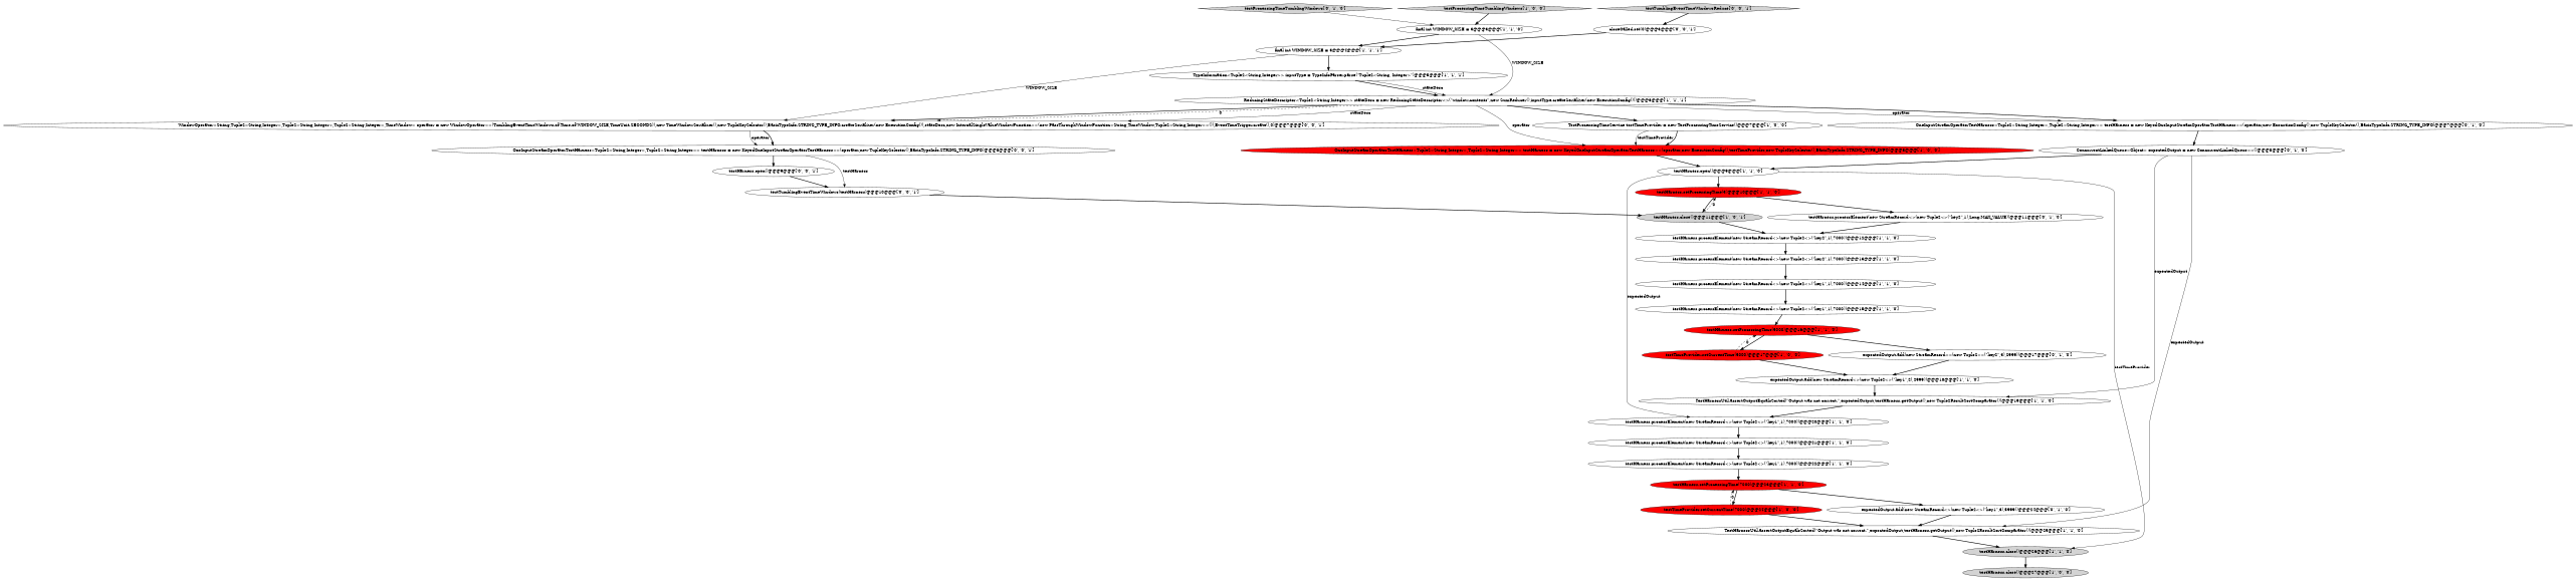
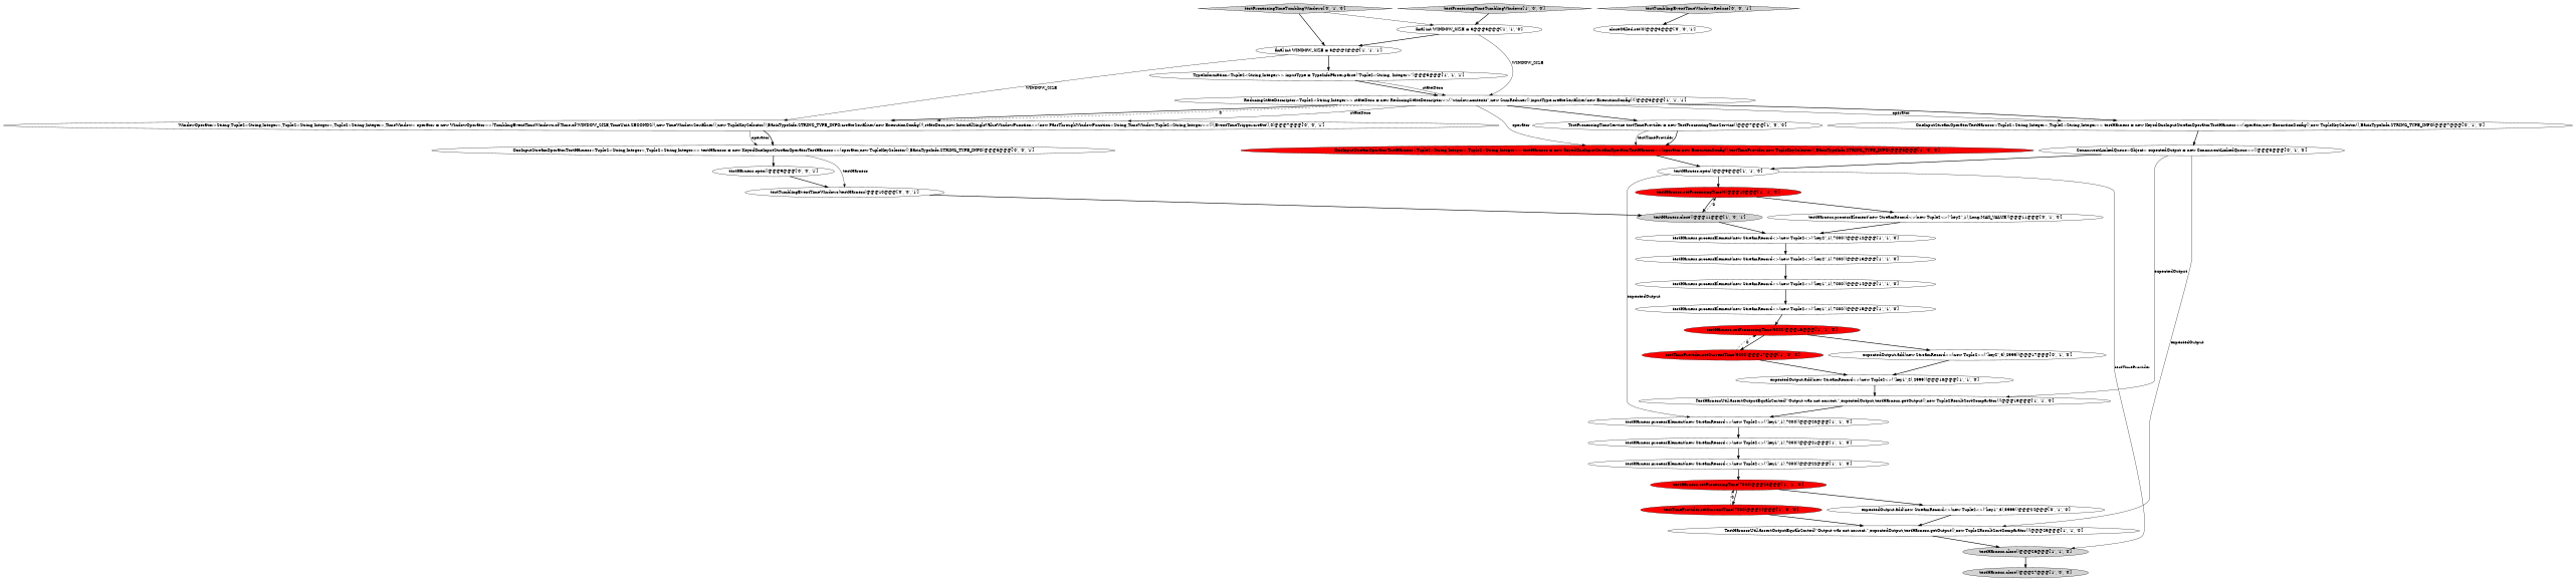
  digraph {
    node [fillcolor=white shape=ellipse style=filled]
    edge [style=bold]
    n1 [label="expectedOutput.add(new StreamRecord<>(new Tuple2<>(\"key1\",2),2999))@@@18@@@['1', '1', '0']"]
    n2 [label="TestHarnessUtil.assertOutputEqualsSorted(\"Output was not correct.\",expectedOutput,testHarness.getOutput(),new Tuple2ResultSortComparator())@@@19@@@['1', '1', '0']"]
    n3 [label="testHarness.processElement(new StreamRecord<>(new Tuple2<>(\"key1\",1),7000))@@@20@@@['1', '1', '0']"]
    n4 [label="testTumblingEventTimeWindows(testHarness)@@@10@@@['0', '0', '1']"]
    n5 [fillcolor=lightgray label="testHarness.close()@@@11@@@['1', '0', '1']"]
    n6 [label="testHarness.processElement(new StreamRecord<>(new Tuple2<>(\"key2\",1),7000))@@@12@@@['1', '1', '0']"]
    n7 [fillcolor=red label="testHarness.setProcessingTime(3)@@@10@@@['1', '1', '0']"]
    n8 [label="testHarness.processElement(new StreamRecord<>(new Tuple2<>(\"key1\",1),7000))@@@22@@@['1', '1', '0']"]
    n9 [fillcolor=red label="testHarness.setProcessingTime(7000)@@@23@@@['1', '1', '0']"]
    n10 [label="expectedOutput.add(new StreamRecord<>(new Tuple2<>(\"key1\",3),5999))@@@24@@@['0', '1', '0']"]
    n11 [fillcolor=red label="testTimeProvider.setCurrentTime(7000)@@@24@@@['1', '0', '0']"]
    n12 [fillcolor=red label="OneInputStreamOperatorTestHarness<Tuple2<String,Integer>,Tuple2<String,Integer>> testHarness = new KeyedOneInputStreamOperatorTestHarness<>(operator,new ExecutionConfig(),testTimeProvider,new TupleKeySelector(),BasicTypeInfo.STRING_TYPE_INFO)@@@8@@@['1', '0', '0']"]
    n13 [label="testHarness.open()@@@9@@@['1', '1', '0']"]
    n14 [fillcolor=lightgray label="testHarness.close()@@@26@@@['1', '1', '0']"]
    n15 [label="TestHarnessUtil.assertOutputEqualsSorted(\"Output was not correct.\",expectedOutput,testHarness.getOutput(),new Tuple2ResultSortComparator())@@@25@@@['1', '1', '0']"]
    n16 [label="WindowOperator<String,Tuple2<String,Integer>,Tuple2<String,Integer>,Tuple2<String,Integer>,TimeWindow> operator = new WindowOperator<>(TumblingEventTimeWindows.of(Time.of(WINDOW_SIZE,TimeUnit.SECONDS)),new TimeWindow.Serializer(),new TupleKeySelector(),BasicTypeInfo.STRING_TYPE_INFO.createSerializer(new ExecutionConfig()),stateDesc,new InternalSingleValueWindowFunction<>(new PassThroughWindowFunction<String,TimeWindow,Tuple2<String,Integer>>()),EventTimeTrigger.create(),0)@@@7@@@['0', '0', '1']"]
    n17 [label="OneInputStreamOperatorTestHarness<Tuple2<String,Integer>,Tuple2<String,Integer>> testHarness = new KeyedOneInputStreamOperatorTestHarness<>(operator,new TupleKeySelector(),BasicTypeInfo.STRING_TYPE_INFO)@@@8@@@['0', '0', '1']"]
    n18 [label="testHarness.open()@@@9@@@['0', '0', '1']"]
    n19 [label="testHarness.processElement(new StreamRecord<>(new Tuple2<>(\"key1\",1),7000))@@@21@@@['1', '1', '0']"]
    n20 [label="OneInputStreamOperatorTestHarness<Tuple2<String,Integer>,Tuple2<String,Integer>> testHarness = new KeyedOneInputStreamOperatorTestHarness<>(operator,new ExecutionConfig(),new TupleKeySelector(),BasicTypeInfo.STRING_TYPE_INFO)@@@7@@@['0', '1', '0']"]
    n21 [label="ConcurrentLinkedQueue<Object> expectedOutput = new ConcurrentLinkedQueue<>()@@@8@@@['0', '1', '0']"]
    n22 [fillcolor=lightgray label="testProcessingTimeTumblingWindows['0', '1', '0']" shape=diamond]
    n23 [label="final int WINDOW_SIZE = 3@@@3@@@['1', '1', '0']"]
    n24 [label="final int WINDOW_SIZE = 3@@@4@@@['1', '1', '1']"]
    n25 [label="ReducingStateDescriptor<Tuple2<String,Integer>> stateDesc = new ReducingStateDescriptor<>(\"window-contents\",new SumReducer(),inputType.createSerializer(new ExecutionConfig()))@@@6@@@['1', '1', '1']"]
    n26 [label="TypeInformation<Tuple2<String,Integer>> inputType = TypeInfoParser.parse(\"Tuple2<String, Integer>\")@@@5@@@['1', '1', '1']"]
    n27 [label="TestProcessingTimeService testTimeProvider = new TestProcessingTimeService()@@@7@@@['1', '0', '0']"]
    n28 [fillcolor=lightgray label="testTumblingEventTimeWindowsReduce['0', '0', '1']" shape=diamond]
    n29 [label="closeCalled.set(0)@@@3@@@['0', '0', '1']"]
    n30 [label="testHarness.processElement(new StreamRecord<>(new Tuple2<>(\"key2\",1),7000))@@@13@@@['1', '1', '0']"]
    n31 [label="testHarness.processElement(new StreamRecord<>(new Tuple2<>(\"key2\",1),Long.MAX_VALUE))@@@11@@@['0', '1', '0']"]
    n32 [fillcolor=lightgray label="testHarness.close()@@@27@@@['1', '0', '0']"]
    n33 [label="testHarness.processElement(new StreamRecord<>(new Tuple2<>(\"key1\",1),7000))@@@14@@@['1', '1', '0']"]
    n34 [label="testHarness.processElement(new StreamRecord<>(new Tuple2<>(\"key1\",1),7000))@@@15@@@['1', '1', '0']"]
    n35 [fillcolor=red label="testHarness.setProcessingTime(5000)@@@16@@@['1', '1', '0']"]
    n36 [fillcolor=lightgray label="testProcessingTimeTumblingWindows['1', '0', '0']" shape=diamond]
    n37 [fillcolor=red label="testTimeProvider.setCurrentTime(5000)@@@17@@@['1', '0', '0']"]
    n38 [label="expectedOutput.add(new StreamRecord<>(new Tuple2<>(\"key2\",3),2999))@@@17@@@['0', '1', '0']"]
    n1 -> n2
    n2 -> n3
    n3 -> n19
    n4 -> n5
    n5 -> n6
    n5 -> n7 [label=0 style=dashed]
    n6 -> n30
    n7 -> n5
    n7 -> n31
    n8 -> n9
    n9 -> n10
    n9 -> n11
    n10 -> n15
    n11 -> n9 [label=0 style=dashed]
    n11 -> n15
    n12 -> n13
    n13 -> n3 [label=expectedOutput style=solid]
    n13 -> n7
    n13 -> n14 [label=testTimeProvider style=solid]
    n14 -> n32
    n15 -> n14
    n16 -> n17 [label=operator style=solid]
    n16 -> n17
    n17 -> n4 [label=testHarness style=solid]
    n17 -> n18
    n18 -> n4
    n19 -> n8
    n20 -> n21
    n21 -> n2 [label=expectedOutput style=solid]
    n21 -> n13
    n21 -> n15 [label=expectedOutput style=solid]
    n22 -> n23 [style=solid]
    n23 -> n24
    n23 -> n25 [label=WINDOW_SIZE style=solid]
    n24 -> n16 [label=WINDOW_SIZE style=solid]
    n24 -> n26
    n25 -> n12 [label=operator style=solid]
    n25 -> n16 [label=stateDesc style=solid]
    n25 -> n16
    n25 -> n16 [label=0 style=dashed]
    n25 -> n20
    n25 -> n20 [label=operator style=solid]
    n25 -> n27
    n26 -> n25
    n26 -> n25 [label=stateDesc style=solid]
    n27 -> n12 [label=testTimeProvider style=solid]
    n27 -> n12
    n28 -> n29
-   n29 -> n24
+   n22 -> n24
    n30 -> n33
    n31 -> n6
    n33 -> n34
    n34 -> n35
    n35 -> n37
    n35 -> n38
    n36 -> n23
    n37 -> n1
    n37 -> n35 [label=0 style=dashed]
    n38 -> n1
  }
